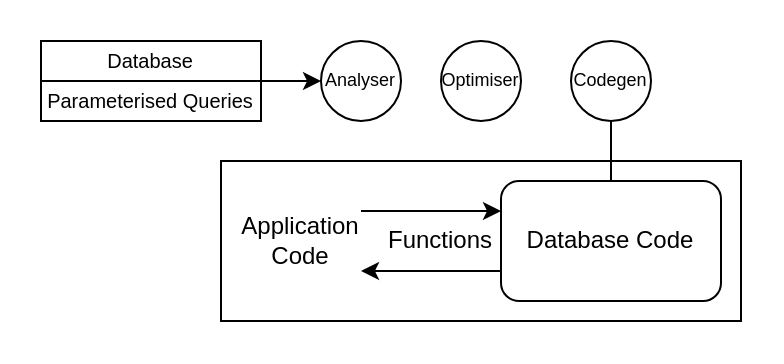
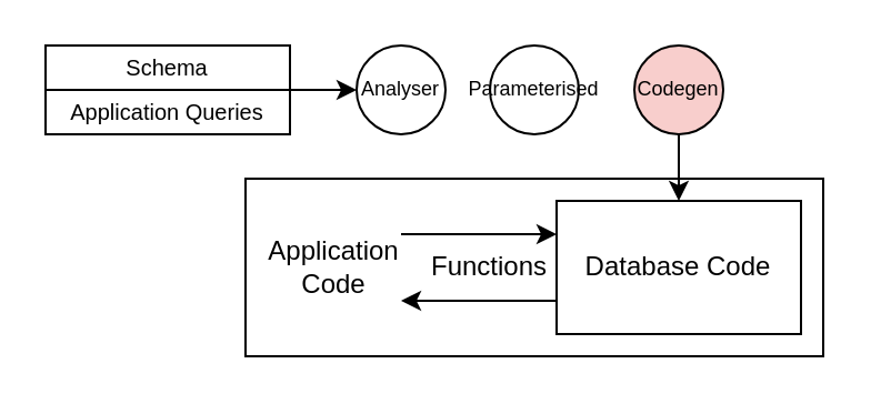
  <mxCell id="0" />
  <mxCell id="1" parent="0" />
  <mxCell id="2" style="edgeStyle=orthogonalEdgeStyle;html=1;exitX=1;exitY=1;exitDx=0;exitDy=0;entryX=0;entryY=0.5;entryDx=0;entryDy=0;fontSize=10;" edge="1" parent="1" source="3" target="12"><mxGeometry relative="1" as="geometry"><Array as="points"><mxPoint x="130" y="40" /></Array></mxGeometry></mxCell>
- <mxCell id="3" value="Database" style="rounded=0;whiteSpace=wrap;html=1;fontSize=10;" vertex="1" parent="1"><mxGeometry x="20" y="20" width="110" height="20" as="geometry" /></mxCell>
- <mxCell id="4" value="Parameterised Queries" style="rounded=0;whiteSpace=wrap;html=1;fontSize=10;" vertex="1" parent="1"><mxGeometry x="20" y="40" width="110" height="20" as="geometry" /></mxCell>
+ <mxCell id="3" value="Schema" style="rounded=0;whiteSpace=wrap;html=1;fontSize=10;" vertex="1" parent="1"><mxGeometry x="20" y="20" width="110" height="20" as="geometry" /></mxCell>
+ <mxCell id="4" value="Application Queries" style="rounded=0;whiteSpace=wrap;html=1;fontSize=10;" vertex="1" parent="1"><mxGeometry x="20" y="40" width="110" height="20" as="geometry" /></mxCell>
  <mxCell id="5" value="" style="rounded=0;whiteSpace=wrap;html=1;" vertex="1" parent="1"><mxGeometry x="110" y="80" width="260" height="80" as="geometry" /></mxCell>
  <mxCell id="6" style="edgeStyle=orthogonalEdgeStyle;html=1;exitX=0;exitY=0.75;exitDx=0;exitDy=0;entryX=1;entryY=0.75;entryDx=0;entryDy=0;" edge="1" parent="1" source="7" target="9"><mxGeometry relative="1" as="geometry" /></mxCell>
- <mxCell id="7" value="Database Code" style="whiteSpace=wrap;html=1;rounded=1;" vertex="1" parent="1"><mxGeometry x="250" y="90" width="110" height="60" as="geometry" /></mxCell>
+ <mxCell id="7" value="Database Code" style="rounded=0;whiteSpace=wrap;html=1;" vertex="1" parent="1"><mxGeometry x="250" y="90" width="110" height="60" as="geometry" /></mxCell>
  <mxCell id="8" style="edgeStyle=orthogonalEdgeStyle;html=1;exitX=1;exitY=0.25;exitDx=0;exitDy=0;entryX=0;entryY=0.25;entryDx=0;entryDy=0;" edge="1" parent="1" source="9" target="7"><mxGeometry relative="1" as="geometry" /></mxCell>
  <mxCell id="9" value="Application Code" style="text;html=1;strokeColor=none;fillColor=none;align=center;verticalAlign=middle;whiteSpace=wrap;rounded=0;" vertex="1" parent="1"><mxGeometry x="120" y="90" width="60" height="60" as="geometry" /></mxCell>
  <mxCell id="10" value="Functions" style="text;html=1;strokeColor=none;fillColor=none;align=center;verticalAlign=middle;whiteSpace=wrap;rounded=0;" vertex="1" parent="1"><mxGeometry x="190" y="110" width="60" height="20" as="geometry" /></mxCell>
- <mxCell id="11" value="Optimiser" style="ellipse;whiteSpace=wrap;html=1;aspect=fixed;fontSize=9;" vertex="1" parent="1"><mxGeometry x="220" y="20" width="40" height="40" as="geometry" /></mxCell>
+ <mxCell id="11" value="Parameterised" style="ellipse;whiteSpace=wrap;html=1;aspect=fixed;fontSize=9;" vertex="1" parent="1"><mxGeometry x="220" y="20" width="40" height="40" as="geometry" /></mxCell>
  <mxCell id="12" value="Analyser" style="ellipse;whiteSpace=wrap;html=1;aspect=fixed;fontSize=9;" vertex="1" parent="1"><mxGeometry x="160" y="20" width="40" height="40" as="geometry" /></mxCell>
- <mxCell id="13" style="edgeStyle=orthogonalEdgeStyle;html=1;exitX=0.5;exitY=1;exitDx=0;exitDy=0;entryX=0.5;entryY=0;entryDx=0;entryDy=0;fontSize=10;endArrow=none;" edge="1" parent="1" source="14" target="7"><mxGeometry relative="1" as="geometry" /></mxCell>
- <mxCell id="14" value="Codegen" style="ellipse;whiteSpace=wrap;html=1;aspect=fixed;fontSize=9;" vertex="1" parent="1"><mxGeometry x="285" y="20" width="40" height="40" as="geometry" /></mxCell>
+ <mxCell id="13" style="edgeStyle=orthogonalEdgeStyle;html=1;exitX=0.5;exitY=1;exitDx=0;exitDy=0;entryX=0.5;entryY=0;entryDx=0;entryDy=0;fontSize=10;" edge="1" parent="1" source="14" target="7"><mxGeometry relative="1" as="geometry" /></mxCell>
+ <mxCell id="14" value="Codegen" style="ellipse;whiteSpace=wrap;html=1;aspect=fixed;fontSize=9;fillColor=#f8cecc;" vertex="1" parent="1"><mxGeometry x="285" y="20" width="40" height="40" as="geometry" /></mxCell>
